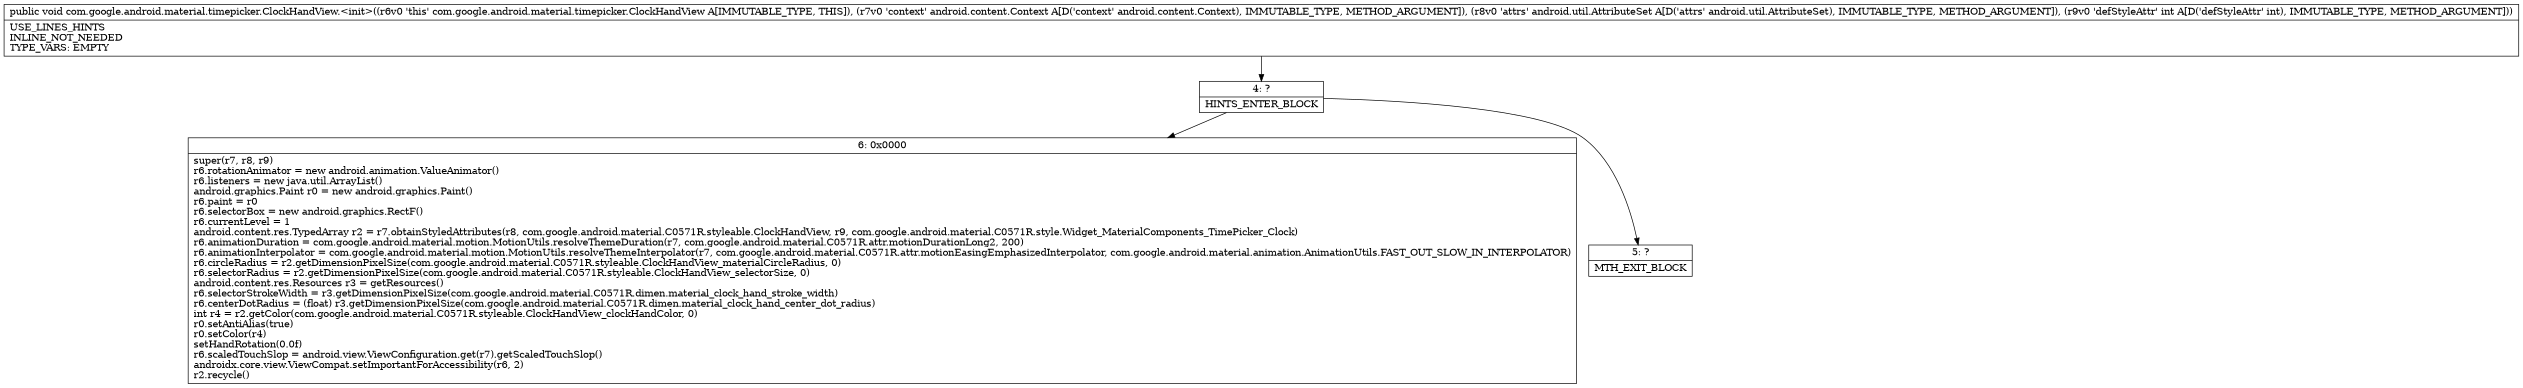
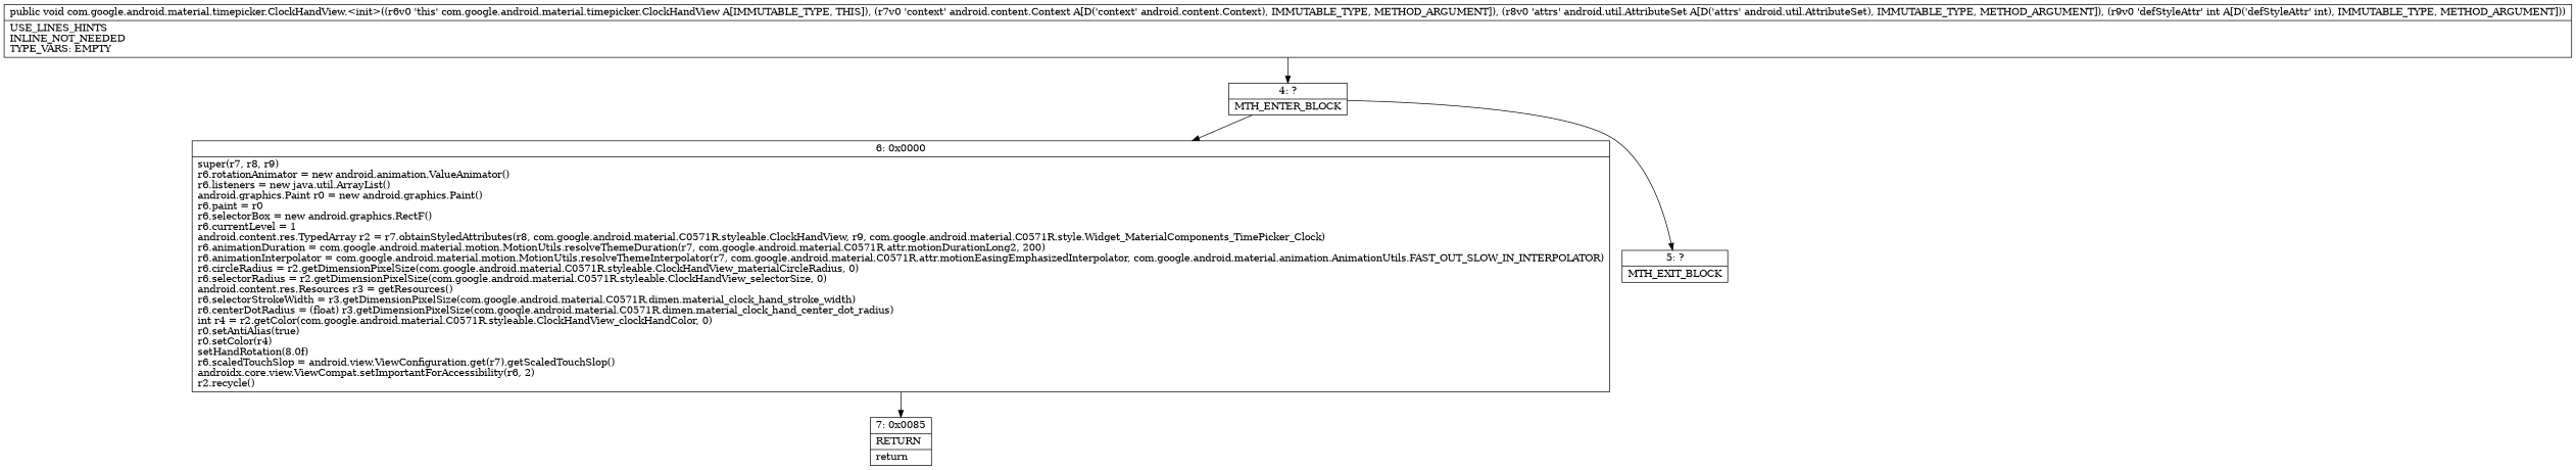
  digraph {
    node [shape=record]
-   n1 [label="{4\:\ ?|HINTS_ENTER_BLOCK\l}"]
-   n2 [label="{6\:\ 0x0000|super(r7, r8, r9)\lr6.rotationAnimator = new android.animation.ValueAnimator()\lr6.listeners = new java.util.ArrayList()\landroid.graphics.Paint r0 = new android.graphics.Paint()\lr6.paint = r0\lr6.selectorBox = new android.graphics.RectF()\lr6.currentLevel = 1\landroid.content.res.TypedArray r2 = r7.obtainStyledAttributes(r8, com.google.android.material.C0571R.styleable.ClockHandView, r9, com.google.android.material.C0571R.style.Widget_MaterialComponents_TimePicker_Clock)\lr6.animationDuration = com.google.android.material.motion.MotionUtils.resolveThemeDuration(r7, com.google.android.material.C0571R.attr.motionDurationLong2, 200)\lr6.animationInterpolator = com.google.android.material.motion.MotionUtils.resolveThemeInterpolator(r7, com.google.android.material.C0571R.attr.motionEasingEmphasizedInterpolator, com.google.android.material.animation.AnimationUtils.FAST_OUT_SLOW_IN_INTERPOLATOR)\lr6.circleRadius = r2.getDimensionPixelSize(com.google.android.material.C0571R.styleable.ClockHandView_materialCircleRadius, 0)\lr6.selectorRadius = r2.getDimensionPixelSize(com.google.android.material.C0571R.styleable.ClockHandView_selectorSize, 0)\landroid.content.res.Resources r3 = getResources()\lr6.selectorStrokeWidth = r3.getDimensionPixelSize(com.google.android.material.C0571R.dimen.material_clock_hand_stroke_width)\lr6.centerDotRadius = (float) r3.getDimensionPixelSize(com.google.android.material.C0571R.dimen.material_clock_hand_center_dot_radius)\lint r4 = r2.getColor(com.google.android.material.C0571R.styleable.ClockHandView_clockHandColor, 0)\lr0.setAntiAlias(true)\lr0.setColor(r4)\lsetHandRotation(0.0f)\lr6.scaledTouchSlop = android.view.ViewConfiguration.get(r7).getScaledTouchSlop()\landroidx.core.view.ViewCompat.setImportantForAccessibility(r6, 2)\lr2.recycle()\l}"]
+   n1 [label="{4\:\ ?|MTH_ENTER_BLOCK\l}"]
+   n2 [label="{6\:\ 0x0000|super(r7, r8, r9)\lr6.rotationAnimator = new android.animation.ValueAnimator()\lr6.listeners = new java.util.ArrayList()\landroid.graphics.Paint r0 = new android.graphics.Paint()\lr6.paint = r0\lr6.selectorBox = new android.graphics.RectF()\lr6.currentLevel = 1\landroid.content.res.TypedArray r2 = r7.obtainStyledAttributes(r8, com.google.android.material.C0571R.styleable.ClockHandView, r9, com.google.android.material.C0571R.style.Widget_MaterialComponents_TimePicker_Clock)\lr6.animationDuration = com.google.android.material.motion.MotionUtils.resolveThemeDuration(r7, com.google.android.material.C0571R.attr.motionDurationLong2, 200)\lr6.animationInterpolator = com.google.android.material.motion.MotionUtils.resolveThemeInterpolator(r7, com.google.android.material.C0571R.attr.motionEasingEmphasizedInterpolator, com.google.android.material.animation.AnimationUtils.FAST_OUT_SLOW_IN_INTERPOLATOR)\lr6.circleRadius = r2.getDimensionPixelSize(com.google.android.material.C0571R.styleable.ClockHandView_materialCircleRadius, 0)\lr6.selectorRadius = r2.getDimensionPixelSize(com.google.android.material.C0571R.styleable.ClockHandView_selectorSize, 0)\landroid.content.res.Resources r3 = getResources()\lr6.selectorStrokeWidth = r3.getDimensionPixelSize(com.google.android.material.C0571R.dimen.material_clock_hand_stroke_width)\lr6.centerDotRadius = (float) r3.getDimensionPixelSize(com.google.android.material.C0571R.dimen.material_clock_hand_center_dot_radius)\lint r4 = r2.getColor(com.google.android.material.C0571R.styleable.ClockHandView_clockHandColor, 0)\lr0.setAntiAlias(true)\lr0.setColor(r4)\lsetHandRotation(8.0f)\lr6.scaledTouchSlop = android.view.ViewConfiguration.get(r7).getScaledTouchSlop()\landroidx.core.view.ViewCompat.setImportantForAccessibility(r6, 2)\lr2.recycle()\l}"]
    n3 [label="{5\:\ ?|MTH_EXIT_BLOCK\l}"]
+   n4 [label="{7\:\ 0x0085|RETURN\l|return\l}"]
    n5 [label="{public void com.google.android.material.timepicker.ClockHandView.\<init\>((r6v0 'this' com.google.android.material.timepicker.ClockHandView A[IMMUTABLE_TYPE, THIS]), (r7v0 'context' android.content.Context A[D('context' android.content.Context), IMMUTABLE_TYPE, METHOD_ARGUMENT]), (r8v0 'attrs' android.util.AttributeSet A[D('attrs' android.util.AttributeSet), IMMUTABLE_TYPE, METHOD_ARGUMENT]), (r9v0 'defStyleAttr' int A[D('defStyleAttr' int), IMMUTABLE_TYPE, METHOD_ARGUMENT]))  | USE_LINES_HINTS\lINLINE_NOT_NEEDED\lTYPE_VARS: EMPTY\l}"]
    n1 -> n2
    n1 -> n3
+   n2 -> n4
    n5 -> n1
  }
